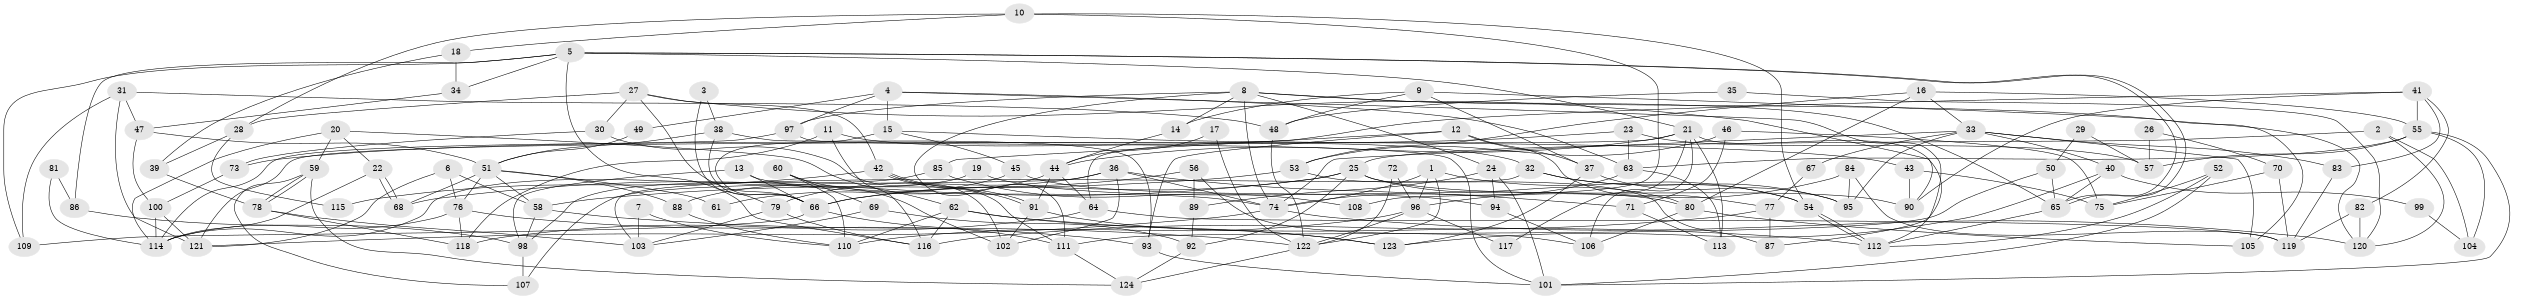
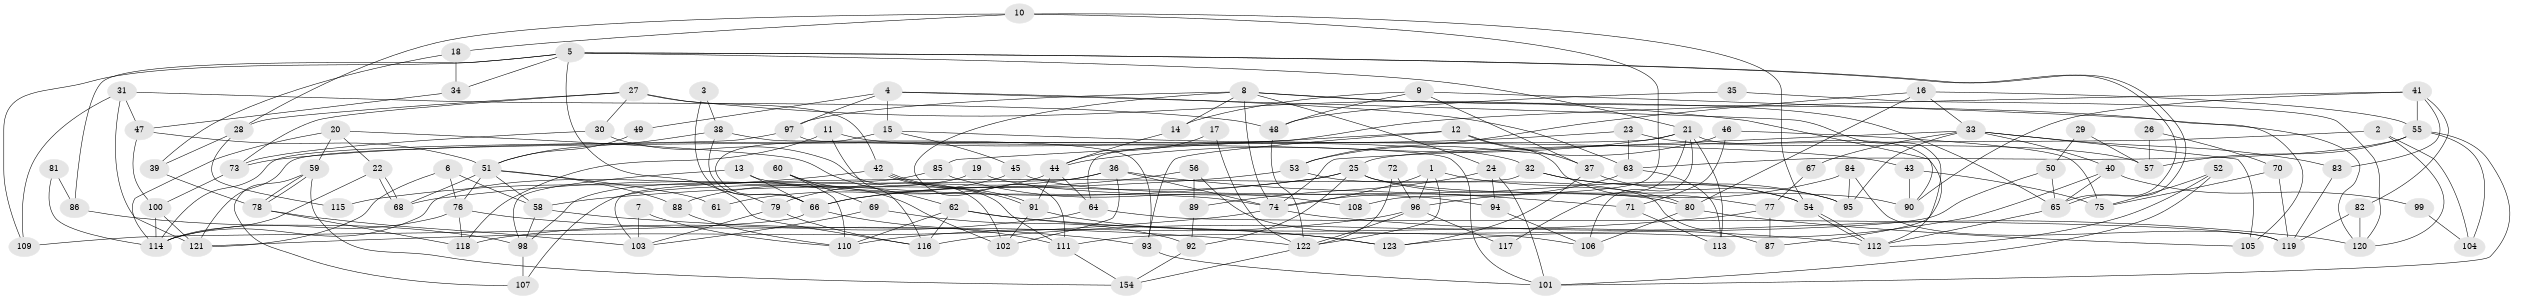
  graph {
    node [color=gray90 style=filled]
    1
    54
    74
    96
    122
    112
    120
    121
    110
    117
-   124
+   124 [label=154]
    2
    25
    104
    66
    80
    68
    90
    92
    3
    38
    79
    93
    51
    116
    103
    4
    15
    49
    63
    97
    43
    45
    113
    114
    101
    5
    21
    34
    65
    86
    109
    44
    87
    106
    47
    98
    6
    58
    76
    118
    7
    8
    14
    24
    111
    89
    94
    9
    37
    48
    105
    95
    123
    10
    18
    28
    108
    39
    115
    11
    32
    12
    77
    85
    13
    107
    64
    91
    61
    75
    88
    16
    33
    53
    55
    40
    67
    83
    57
    17
    78
    19
    20
    22
    59
    62
    23
    73
    100
    26
    70
    119
    27
    30
    42
    102
    29
    50
    31
    99
    81
    35
    36
    71
    41
    82
    46
    52
    56
    60
    69
    72
    84
    1 -- 54
    1 -- 74
    1 -- 96
    1 -- 122
    54 -- 112
    54 -- 112
    74 -- 120
    74 -- 121
    96 -- 122
    96 -- 110
    96 -- 117
    122 -- 124
    2 -- 120
    2 -- 25
    2 -- 104
    25 -- 66
    25 -- 80
    25 -- 68
    25 -- 90
    25 -- 92
    66 -- 109
    66 -- 111
    80 -- 106
    80 -- 105
    92 -- 124
    3 -- 38
    3 -- 79
    38 -- 66
    38 -- 93
    38 -- 51
    79 -- 116
    79 -- 103
    93 -- 101
    51 -- 68
    51 -- 58
    51 -- 76
    51 -- 61
    51 -- 88
    4 -- 112
    4 -- 15
    4 -- 49
    4 -- 63
    4 -- 97
    15 -- 66
    15 -- 43
    15 -- 45
    49 -- 51
    63 -- 74
    63 -- 113
    97 -- 114
    97 -- 101
    43 -- 90
    43 -- 75
    45 -- 94
    45 -- 88
    5 -- 116
    5 -- 21
    5 -- 34
    5 -- 65
    5 -- 65
    5 -- 86
    5 -- 109
    21 -- 121
    21 -- 117
    21 -- 113
    21 -- 44
    21 -- 87
    21 -- 106
    34 -- 47
    65 -- 112
    86 -- 98
    44 -- 64
    44 -- 91
    44 -- 61
    47 -- 51
    47 -- 100
    98 -- 107
    6 -- 121
    6 -- 58
    6 -- 76
    58 -- 122
    58 -- 98
    76 -- 93
    76 -- 114
    76 -- 118
    7 -- 110
    7 -- 103
    8 -- 74
    8 -- 120
    8 -- 97
    8 -- 65
    8 -- 14
    8 -- 24
    8 -- 111
    14 -- 44
    24 -- 101
    24 -- 89
    24 -- 94
    111 -- 124
    89 -- 92
    94 -- 106
    9 -- 14
    9 -- 37
    9 -- 48
    9 -- 105
    37 -- 95
    37 -- 123
    48 -- 122
    10 -- 54
    10 -- 18
    10 -- 28
    10 -- 108
    18 -- 34
    18 -- 39
    28 -- 39
    28 -- 115
    39 -- 78
    11 -- 116
    11 -- 118
    11 -- 32
    32 -- 54
    32 -- 103
    32 -- 95
    12 -- 93
    12 -- 37
    12 -- 77
    12 -- 85
    77 -- 116
    77 -- 87
    85 -- 98
    85 -- 108
    13 -- 74
    13 -- 66
    13 -- 98
    64 -- 118
    64 -- 119
    91 -- 123
    91 -- 102
    88 -- 110
    16 -- 80
    16 -- 33
    16 -- 53
    16 -- 55
    33 -- 74
    33 -- 105
    33 -- 95
    33 -- 40
    33 -- 67
    33 -- 83
    53 -- 87
    53 -- 58
    55 -- 104
    55 -- 63
    55 -- 101
    55 -- 57
    40 -- 65
    40 -- 123
    40 -- 99
    67 -- 77
    83 -- 119
    17 -- 122
    17 -- 44
    78 -- 103
    78 -- 118
    19 -- 80
    19 -- 114
    20 -- 114
    20 -- 22
    20 -- 59
    20 -- 62
    22 -- 68
    22 -- 68
    22 -- 114
    59 -- 124
    59 -- 107
    59 -- 78
    59 -- 78
    62 -- 112
    62 -- 110
    62 -- 116
    62 -- 123
    23 -- 63
    23 -- 57
    23 -- 73
    73 -- 100
    100 -- 121
    100 -- 114
    26 -- 57
    26 -- 70
    70 -- 75
    70 -- 119
-   27 -- 66
+   27 -- 73
    27 -- 90
    27 -- 28
    27 -- 30
    27 -- 42
    30 -- 73
    30 -- 102
    42 -- 111
    42 -- 115
    42 -- 91
    42 -- 91
    29 -- 57
    29 -- 50
    50 -- 65
    50 -- 111
    31 -- 121
    31 -- 109
    31 -- 47
    31 -- 48
    99 -- 104
    81 -- 114
    81 -- 86
    35 -- 120
    35 -- 48
    36 -- 74
    36 -- 79
    36 -- 107
    36 -- 102
    36 -- 71
    71 -- 113
    41 -- 90
    41 -- 64
    41 -- 55
    41 -- 83
    41 -- 82
    82 -- 120
    82 -- 119
    46 -- 75
    46 -- 53
    46 -- 71
    52 -- 112
    52 -- 101
    52 -- 75
    56 -- 66
    56 -- 106
    56 -- 89
    60 -- 110
    60 -- 102
    60 -- 69
    69 -- 92
    69 -- 103
    72 -- 96
    72 -- 122
    84 -- 96
    84 -- 95
    84 -- 119
  }
